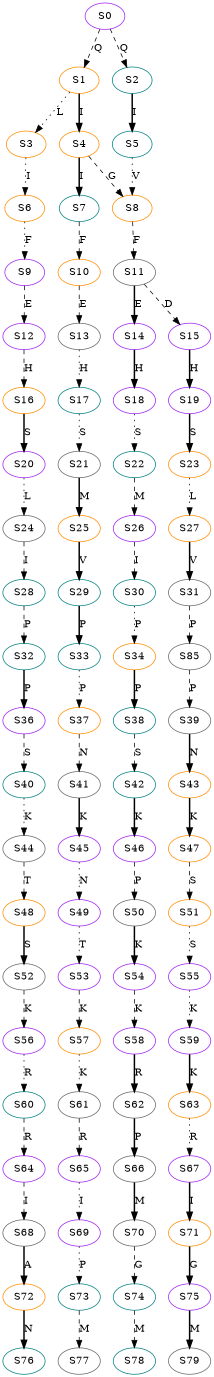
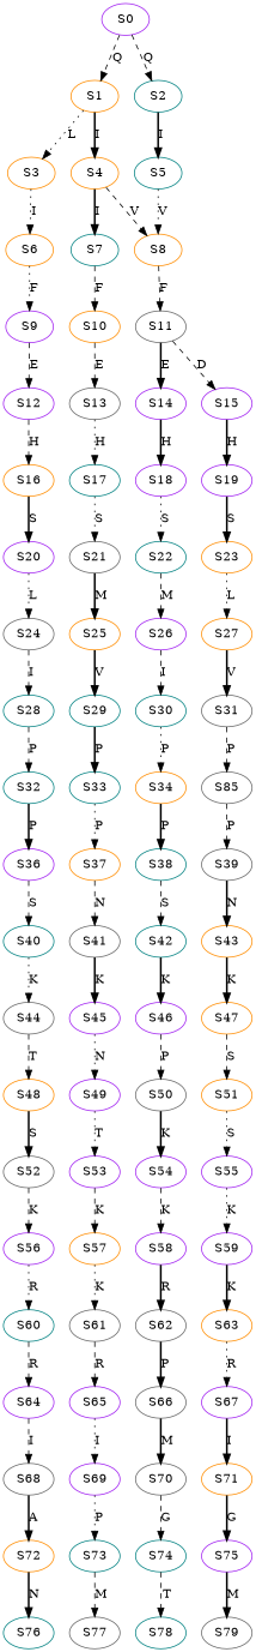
  strict digraph {
    node [color=purple]
    edge [style=dashed]
    S1 [color=darkorange]
    S0
    S2 [color=teal]
    S3 [color=darkorange]
    S4 [color=darkorange]
    S5 [color=teal]
    S6 [color=darkorange]
    S7 [color=teal]
    S8 [color=darkorange]
    S9
    S10 [color=darkorange]
    S11 [color=gray40]
    S12
    S13 [color=gray40]
    S14
    S15
    S16 [color=darkorange]
    S17 [color=teal]
    S18
    S19
    S20
    S21 [color=gray40]
    S22 [color=teal]
    S23 [color=darkorange]
    S24 [color=gray40]
    S25 [color=darkorange]
    S26
    S27 [color=darkorange]
    S28 [color=teal]
    S29 [color=teal]
    S30 [color=teal]
    S31 [color=gray40]
    S32 [color=teal]
    S33 [color=teal]
    S34 [color=darkorange]
    n36 [color=gray40 label=S85]
    S36
    S37 [color=darkorange]
    S38 [color=teal]
    S39 [color=gray40]
    S40 [color=teal]
    S41 [color=gray40]
    S42 [color=teal]
    S43 [color=darkorange]
    S44 [color=gray40]
    S45
    S46
    S47 [color=darkorange]
    S48 [color=darkorange]
    S49
    S50 [color=gray40]
    S51 [color=darkorange]
    S52 [color=gray40]
    S53
    S54
    S55
    S56
    S57 [color=darkorange]
    S58
    S59
    S60 [color=teal]
    S61 [color=gray40]
    S62 [color=gray40]
    S63 [color=darkorange]
    S64
    S65
    S66 [color=gray40]
    S67
    S68 [color=gray40]
    S69
    S70 [color=gray40]
    S71 [color=darkorange]
    S72 [color=darkorange]
    S73 [color=teal]
    S74 [color=teal]
    S75
    S76 [color=teal]
    S77 [color=gray40]
    S78 [color=teal]
    S79 [color=gray40]
    S1 -> S3 [label=L style=dotted]
    S1 -> S4 [label=I style=bold]
    S0 -> S1 [label=Q]
    S0 -> S2 [label=Q]
    S2 -> S5 [label=I style=bold]
    S3 -> S6 [label=I style=dotted]
    S4 -> S7 [label=I style=bold]
-   S4 -> S8 [label=G]
+   S4 -> S8 [label=V]
    S5 -> S8 [label=V style=dotted]
    S6 -> S9 [label=F style=dotted]
    S7 -> S10 [label=F]
    S8 -> S11 [label=F]
    S9 -> S12 [label=E]
    S10 -> S13 [label=E]
    S11 -> S14 [label=E style=bold]
    S11 -> S15 [label=D]
    S12 -> S16 [label=H]
    S13 -> S17 [label=H style=dotted]
    S14 -> S18 [label=H style=bold]
    S15 -> S19 [label=H style=bold]
    S16 -> S20 [label=S style=bold]
    S17 -> S21 [label=S style=dotted]
    S18 -> S22 [label=S style=dotted]
    S19 -> S23 [label=S style=bold]
    S20 -> S24 [label=L style=dotted]
    S21 -> S25 [label=M style=bold]
    S22 -> S26 [label=M]
    S23 -> S27 [label=L style=dotted]
    S24 -> S28 [label=I]
    S25 -> S29 [label=V style=bold]
    S26 -> S30 [label=I]
    S27 -> S31 [label=V style=bold]
    S28 -> S32 [label=P]
    S29 -> S33 [label=P style=bold]
    S30 -> S34 [label=P style=dotted]
    S31 -> n36 [label=P]
    S32 -> S36 [label=P style=bold]
    S33 -> S37 [label=P style=dotted]
    S34 -> S38 [label=P style=bold]
    n36 -> S39 [label=P]
    S36 -> S40 [label=S]
    S37 -> S41 [label=N]
    S38 -> S42 [label=S]
    S39 -> S43 [label=N style=bold]
    S40 -> S44 [label=K style=dotted]
    S41 -> S45 [label=K style=bold]
    S42 -> S46 [label=K style=bold]
    S43 -> S47 [label=K style=bold]
    S44 -> S48 [label=T]
    S45 -> S49 [label=N style=dotted]
    S46 -> S50 [label=P]
    S47 -> S51 [label=S]
    S48 -> S52 [label=S style=bold]
    S49 -> S53 [label=T style=dotted]
    S50 -> S54 [label=K style=bold]
    S51 -> S55 [label=S style=dotted]
    S52 -> S56 [label=K]
    S53 -> S57 [label=K]
    S54 -> S58 [label=K]
    S55 -> S59 [label=K style=dotted]
    S56 -> S60 [label=R style=dotted]
    S57 -> S61 [label=K style=dotted]
    S58 -> S62 [label=R style=bold]
    S59 -> S63 [label=K style=bold]
    S60 -> S64 [label=R]
    S61 -> S65 [label=R]
    S62 -> S66 [label=P style=bold]
    S63 -> S67 [label=R style=dotted]
    S64 -> S68 [label=I]
    S65 -> S69 [label=I style=dotted]
    S66 -> S70 [label=M style=bold]
    S67 -> S71 [label=I style=bold]
    S68 -> S72 [label=A style=bold]
    S69 -> S73 [label=P style=dotted]
    S70 -> S74 [label=G]
    S71 -> S75 [label=G style=bold]
    S72 -> S76 [label=N style=bold]
    S73 -> S77 [label=M]
-   S74 -> S78 [label=M]
+   S74 -> S78 [label=T]
    S75 -> S79 [label=M style=bold]
  }
